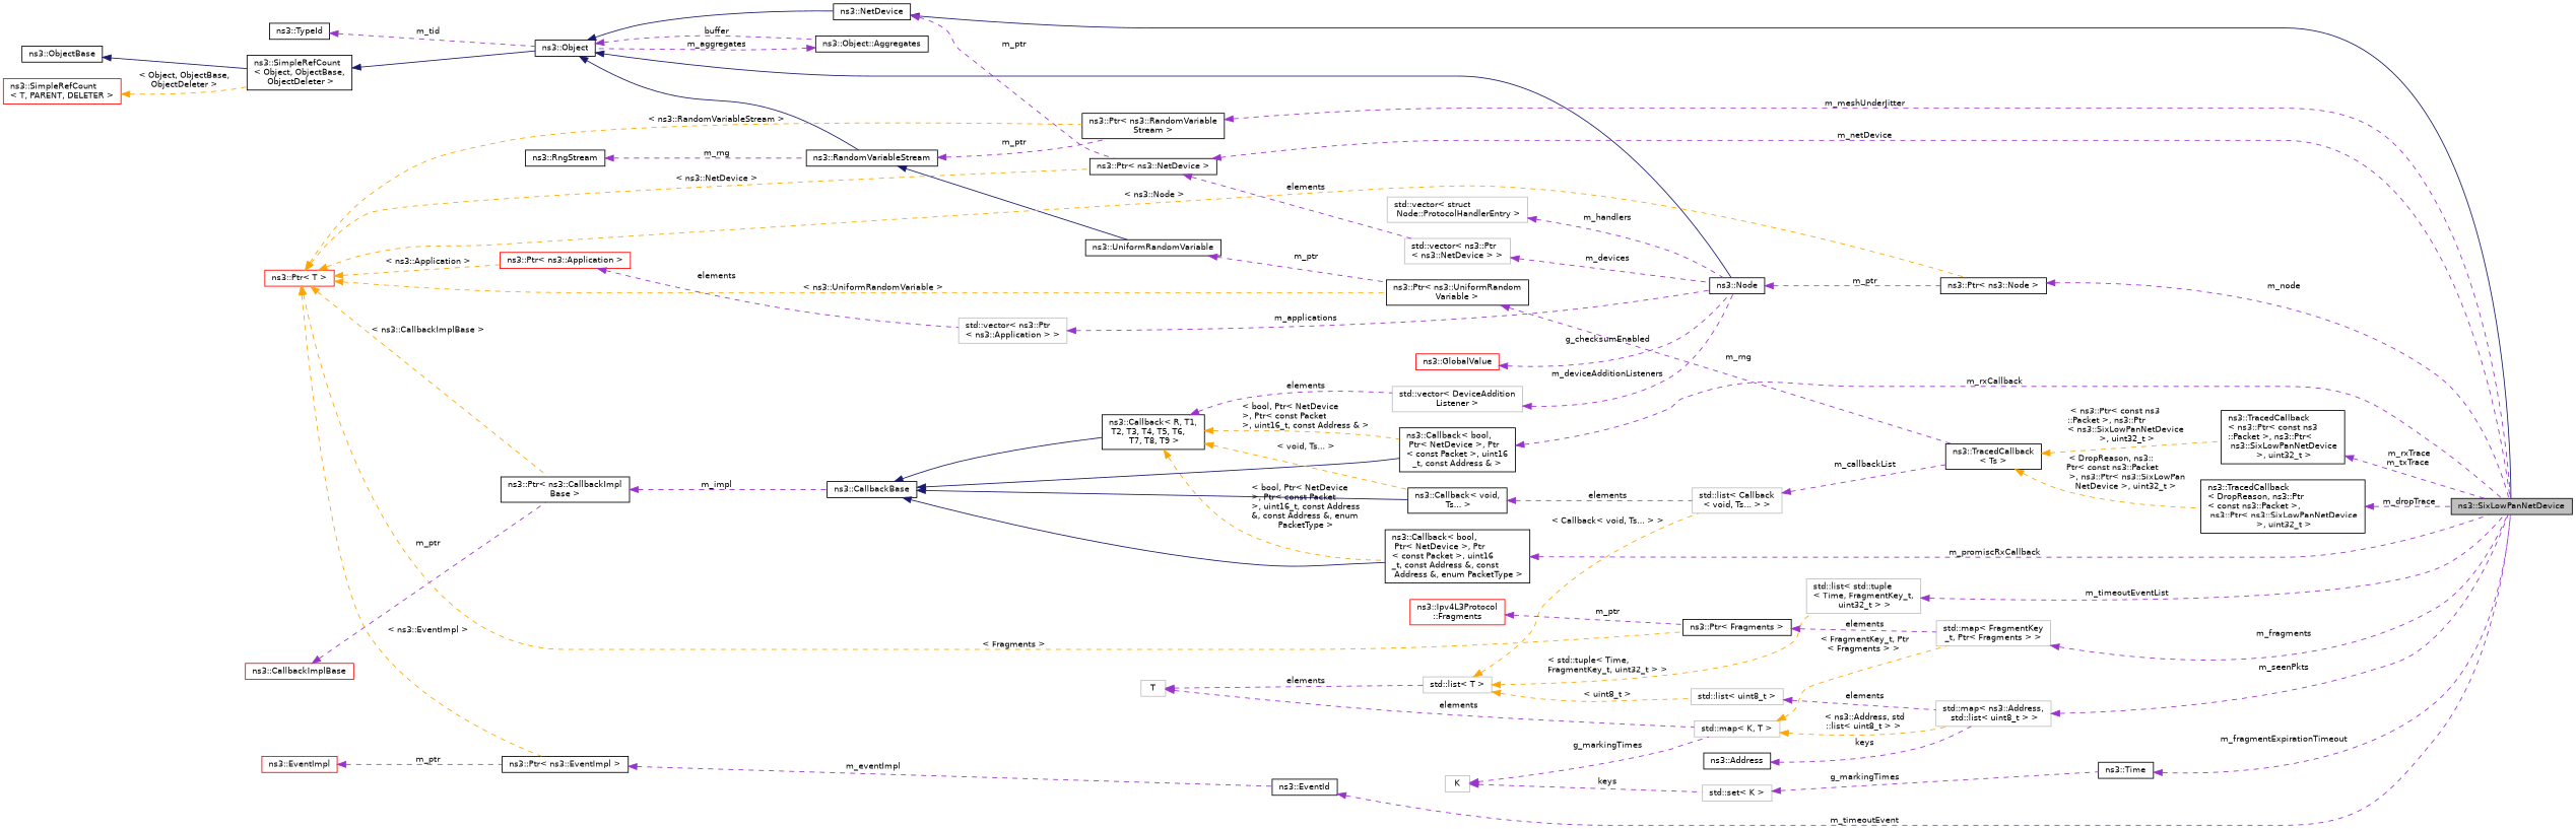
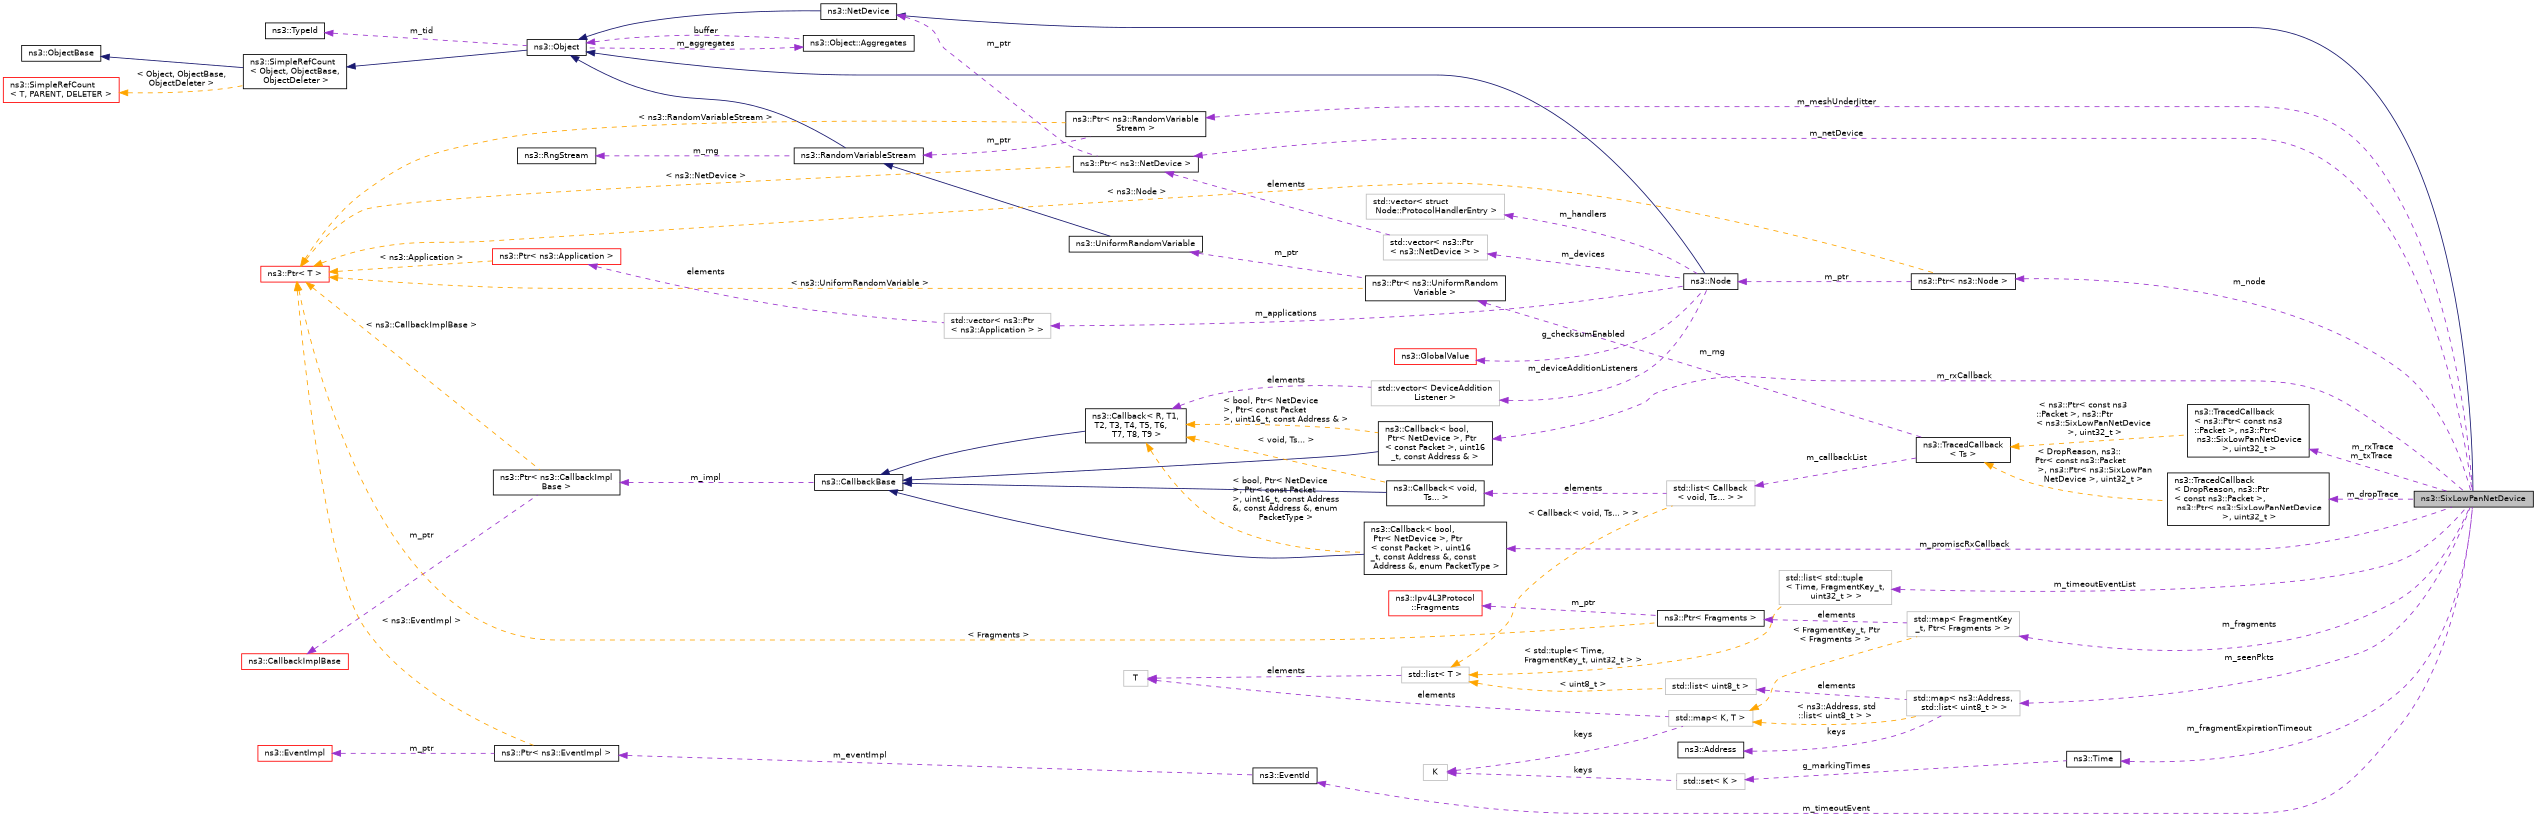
  digraph {
    rankdir=LR
    node [color=black fillcolor=white fontname=Helvetica fontsize=10 shape=record style=filled]
    edge [color=darkorchid3 dir=back fontname=Helvetica fontsize=10 labelfontname=Helvetica labelfontsize=10 style=dashed]
    n1 [fillcolor=grey75 fontcolor=black height=0.2 label="ns3::SixLowPanNetDevice" width=0.4]
    n2 [height=0.2 label="ns3::NetDevice" width=0.4]
    n3 [height=0.2 label="ns3::Ptr\< ns3::NetDevice \>" width=0.4]
    n4 [color=grey75 height=0.2 label="std::vector\< ns3::Ptr\l\< ns3::NetDevice \> \>" width=0.4]
    n5 [height=0.2 label="ns3::Object" width=0.4]
    n6 [height=0.2 label="ns3::Object::Aggregates" width=0.4]
    n7 [height=0.2 label="ns3::Node" width=0.4]
    n8 [height=0.2 label="ns3::RandomVariableStream" width=0.4]
    n9 [height=0.2 label="ns3::Ptr\< ns3::Node \>" width=0.4]
    n10 [height=0.2 label="ns3::Ptr\< ns3::RandomVariable\lStream \>" width=0.4]
    n11 [height=0.2 label="ns3::UniformRandomVariable" width=0.4]
    n12 [height=0.2 label="ns3::SimpleRefCount\l\< Object, ObjectBase,\l ObjectDeleter \>" width=0.4]
    n13 [height=0.2 label="ns3::ObjectBase" width=0.4]
    n14 [color=red height=0.2 label="ns3::SimpleRefCount\l\< T, PARENT, DELETER \>" width=0.4]
    n15 [height=0.2 label="ns3::TypeId" width=0.4]
    n16 [height=0.2 label="ns3::Callback\< bool,\l Ptr\< NetDevice \>, Ptr\l\< const Packet \>, uint16\l_t, const Address &, const\l Address &, enum PacketType \>" width=0.4]
    n17 [height=0.2 label="ns3::CallbackBase" width=0.4]
    n18 [height=0.2 label="ns3::Callback\< R, T1,\l T2, T3, T4, T5, T6,\l T7, T8, T9 \>" width=0.4]
    n19 [height=0.2 label="ns3::Callback\< void,\l Ts... \>" width=0.4]
    n20 [height=0.2 label="ns3::Callback\< bool,\l Ptr\< NetDevice \>, Ptr\l\< const Packet \>, uint16\l_t, const Address & \>" width=0.4]
    n21 [color=grey75 height=0.2 label="std::vector\< DeviceAddition\lListener \>" width=0.4]
    n22 [color=grey75 height=0.2 label="std::list\< Callback\l\< void, Ts... \> \>" width=0.4]
    n23 [height=0.2 label="ns3::Ptr\< ns3::CallbackImpl\lBase \>" width=0.4]
    n24 [color=red height=0.2 label="ns3::CallbackImplBase" width=0.4]
    n25 [color=red height=0.2 label="ns3::Ptr\< T \>" width=0.4]
    n26 [color=red height=0.2 label="ns3::Ptr\< ns3::Application \>" width=0.4]
    n27 [height=0.2 label="ns3::Ptr\< Fragments \>" width=0.4]
    n28 [height=0.2 label="ns3::Ptr\< ns3::EventImpl \>" width=0.4]
    n29 [height=0.2 label="ns3::Ptr\< ns3::UniformRandom\lVariable \>" width=0.4]
    n30 [color=grey75 height=0.2 label="std::vector\< ns3::Ptr\l\< ns3::Application \> \>" width=0.4]
    n31 [color=grey75 height=0.2 label="std::map\< FragmentKey\l_t, Ptr\< Fragments \> \>" width=0.4]
    n32 [height=0.2 label="ns3::EventId" width=0.4]
    n33 [height=0.2 label="ns3::TracedCallback\l\< Ts \>" width=0.4]
    n34 [height=0.2 label="ns3::TracedCallback\l\< DropReason, ns3::Ptr\l\< const ns3::Packet \>,\l ns3::Ptr\< ns3::SixLowPanNetDevice\l \>, uint32_t \>" width=0.4]
    n35 [height=0.2 label="ns3::TracedCallback\l\< ns3::Ptr\< const ns3\l::Packet \>, ns3::Ptr\<\l ns3::SixLowPanNetDevice\l \>, uint32_t \>" width=0.4]
    n36 [color=grey75 height=0.2 label="std::list\< T \>" width=0.4]
    n37 [color=grey75 height=0.2 label="std::list\< uint8_t \>" width=0.4]
    n38 [color=grey75 height=0.2 label="std::list\< std::tuple\l\< Time, FragmentKey_t,\l uint32_t \> \>" width=0.4]
    n39 [color=grey75 height=0.2 label="std::map\< ns3::Address,\l std::list\< uint8_t \> \>" width=0.4]
    n40 [color=grey75 height=0.2 label=T width=0.4]
    n41 [color=grey75 height=0.2 label="std::map\< K, T \>" width=0.4]
    n42 [color=red height=0.2 label="ns3::GlobalValue" width=0.4]
    n43 [color=grey75 height=0.2 label="std::vector\< struct\l Node::ProtocolHandlerEntry \>" width=0.4]
    n44 [color=red height=0.2 label="ns3::Ipv4L3Protocol\l::Fragments" width=0.4]
    n45 [color=grey75 height=0.2 label=K width=0.4]
    n46 [color=grey75 height=0.2 label="std::set\< K \>" width=0.4]
    n47 [height=0.2 label="ns3::Time" width=0.4]
    n48 [color=red height=0.2 label="ns3::EventImpl" width=0.4]
    n49 [height=0.2 label="ns3::Address" width=0.4]
    n50 [height=0.2 label="ns3::RngStream" width=0.4]
    n2 -> n1 [color=midnightblue style=solid]
    n2 -> n3 [label=" m_ptr"]
    n3 -> n1 [label=" m_netDevice"]
    n3 -> n4 [label=" elements"]
    n4 -> n7 [label=" m_devices"]
    n5 -> n2 [color=midnightblue style=solid]
    n5 -> n6 [label=" buffer"]
    n5 -> n7 [color=midnightblue style=solid]
    n5 -> n8 [color=midnightblue style=solid]
    n6 -> n5 [label=" m_aggregates"]
    n7 -> n9 [label=" m_ptr"]
    n8 -> n10 [label=" m_ptr"]
    n8 -> n11 [color=midnightblue style=solid]
    n9 -> n1 [label=" m_node"]
    n10 -> n1 [label=" m_meshUnderJitter"]
    n11 -> n29 [label=" m_ptr"]
    n12 -> n5 [color=midnightblue style=solid]
    n13 -> n12 [color=midnightblue style=solid]
    n14 -> n12 [color=orange label=" \< Object, ObjectBase,\l ObjectDeleter \>"]
    n15 -> n5 [label=" m_tid"]
    n16 -> n1 [label=" m_promiscRxCallback"]
    n17 -> n16 [color=midnightblue style=solid]
    n17 -> n18 [color=midnightblue style=solid]
    n17 -> n19 [color=midnightblue style=solid]
    n17 -> n20 [color=midnightblue style=solid]
    n18 -> n16 [color=orange label=" \< bool, Ptr\< NetDevice\l \>, Ptr\< const Packet\l \>, uint16_t, const Address\l &, const Address &, enum\l PacketType \>"]
    n18 -> n19 [color=orange label=" \< void, Ts... \>"]
    n18 -> n20 [color=orange label=" \< bool, Ptr\< NetDevice\l \>, Ptr\< const Packet\l \>, uint16_t, const Address & \>"]
    n18 -> n21 [label=" elements"]
    n19 -> n22 [label=" elements"]
    n20 -> n1 [label=" m_rxCallback"]
    n21 -> n7 [label=" m_deviceAdditionListeners"]
    n22 -> n33 [label=" m_callbackList"]
    n23 -> n17 [label=" m_impl"]
    n24 -> n23 [label=" m_ptr"]
    n25 -> n3 [color=orange label=" \< ns3::NetDevice \>"]
    n25 -> n9 [color=orange label=" \< ns3::Node \>"]
    n25 -> n10 [color=orange label=" \< ns3::RandomVariableStream \>"]
    n25 -> n23 [color=orange label=" \< ns3::CallbackImplBase \>"]
    n25 -> n26 [color=orange label=" \< ns3::Application \>"]
    n25 -> n27 [color=orange label=" \< Fragments \>"]
    n25 -> n28 [color=orange label=" \< ns3::EventImpl \>"]
    n25 -> n29 [color=orange label=" \< ns3::UniformRandomVariable \>"]
    n26 -> n30 [label=" elements"]
    n27 -> n31 [label=" elements"]
    n28 -> n32 [label=" m_eventImpl"]
    n29 -> n33 [label=" m_rng"]
    n30 -> n7 [label=" m_applications"]
    n31 -> n1 [label=" m_fragments"]
    n32 -> n1 [label=" m_timeoutEvent"]
    n33 -> n34 [color=orange label=" \< DropReason, ns3::\lPtr\< const ns3::Packet\l \>, ns3::Ptr\< ns3::SixLowPan\lNetDevice \>, uint32_t \>"]
    n33 -> n35 [color=orange label=" \< ns3::Ptr\< const ns3\l::Packet \>, ns3::Ptr\l\< ns3::SixLowPanNetDevice\l \>, uint32_t \>"]
    n34 -> n1 [label=" m_dropTrace"]
    n35 -> n1 [label=" m_rxTrace\nm_txTrace"]
    n36 -> n22 [color=orange label=" \< Callback\< void, Ts... \> \>"]
    n36 -> n37 [color=orange label=" \< uint8_t \>"]
    n36 -> n38 [color=orange label=" \< std::tuple\< Time,\l FragmentKey_t, uint32_t \> \>"]
    n37 -> n39 [label=" elements"]
    n38 -> n1 [label=" m_timeoutEventList"]
    n39 -> n1 [label=" m_seenPkts"]
    n40 -> n36 [label=" elements"]
    n40 -> n41 [label=" elements"]
    n41 -> n31 [color=orange label=" \< FragmentKey_t, Ptr\l\< Fragments \> \>"]
    n41 -> n39 [color=orange label=" \< ns3::Address, std\l::list\< uint8_t \> \>"]
    n42 -> n7 [label=" g_checksumEnabled"]
    n43 -> n7 [label=" m_handlers"]
    n44 -> n27 [label=" m_ptr"]
-   n45 -> n41 [label=" g_markingTimes"]
+   n45 -> n41 [label=" keys"]
    n45 -> n46 [label=" keys"]
    n46 -> n47 [label=" g_markingTimes"]
    n47 -> n1 [label=" m_fragmentExpirationTimeout"]
    n48 -> n28 [label=" m_ptr"]
    n49 -> n39 [label=" keys"]
    n50 -> n8 [label=" m_rng"]
  }
